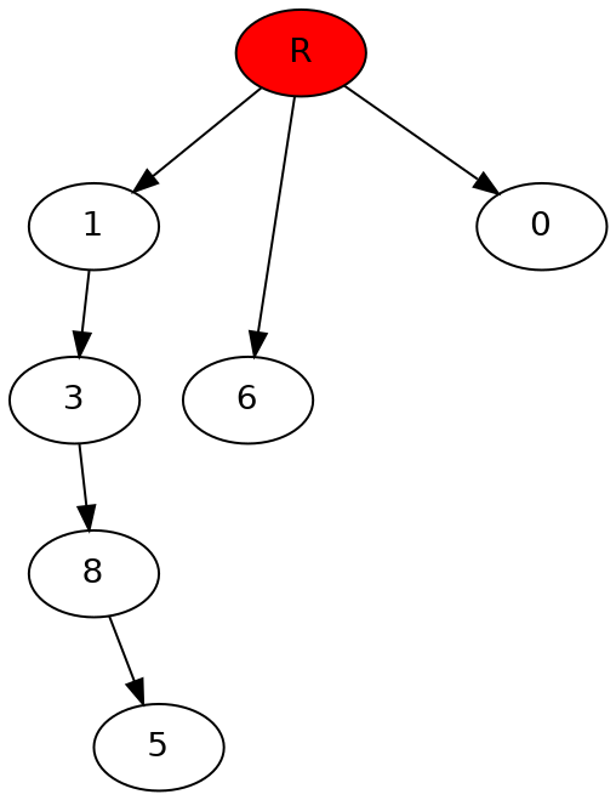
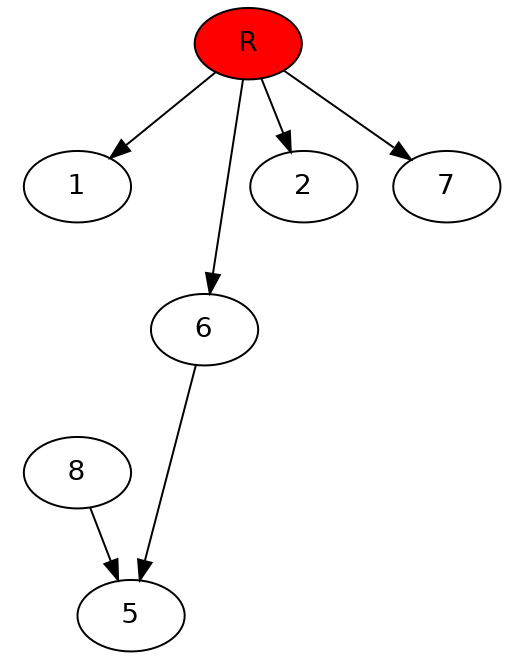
  digraph {
    fontname="DejaVu Sans"
    node [fontname="DejaVu Sans"]
    edge [fontname="DejaVu Sans"]
    1
-   3
    8
    5
    6
    R [fillcolor="#ff0000" style=filled]
-   7 [label=0]
-   1 -> 3
-   3 -> 8
+   2
+   7
    8 -> 5
+   6 -> 5
    R -> 1
    R -> 6
+   R -> 2
    R -> 7
  }
